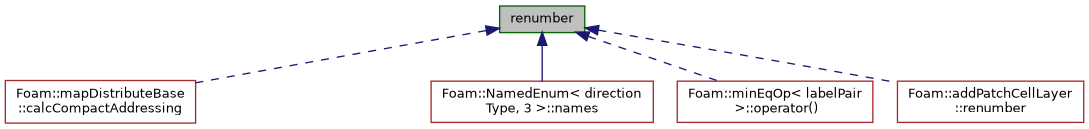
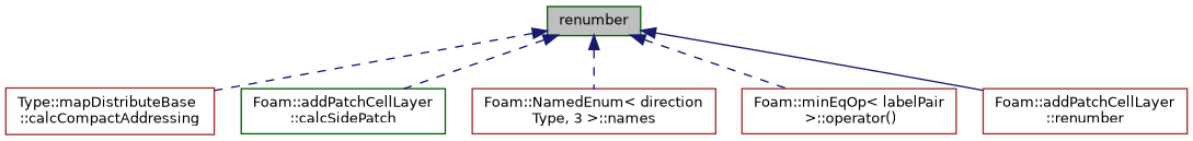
  digraph {
    rankdir=TB
    node [color=brown fontname=Helvetica fontsize=10 shape=record]
    edge [color=midnightblue dir=back fontname=Helvetica fontsize=10 labelfontname=Helvetica labelfontsize=10 style=dashed]
    n1 [color=darkgreen fillcolor=grey75 fontcolor=black height=0.2 label=renumber style=filled width=0.4]
-   n2 [height=0.2 label="Foam::mapDistributeBase\l::calcCompactAddressing" width=0.4]
+   n2 [height=0.2 label="Type::mapDistributeBase\l::calcCompactAddressing" width=0.4]
+   n3 [color=darkgreen height=0.2 label="Foam::addPatchCellLayer\l::calcSidePatch" width=0.4]
    n4 [height=0.2 label="Foam::NamedEnum\< direction\lType, 3 \>::names" width=0.4]
    n5 [height=0.2 label="Foam::minEqOp\< labelPair\l \>::operator()" width=0.4]
    n6 [height=0.2 label="Foam::addPatchCellLayer\l::renumber" width=0.4]
    n1 -> n2
-   n1 -> n4 [style=solid]
+   n1 -> n3
+   n1 -> n4
    n1 -> n5
-   n1 -> n6
+   n1 -> n6 [style=solid]
  }
